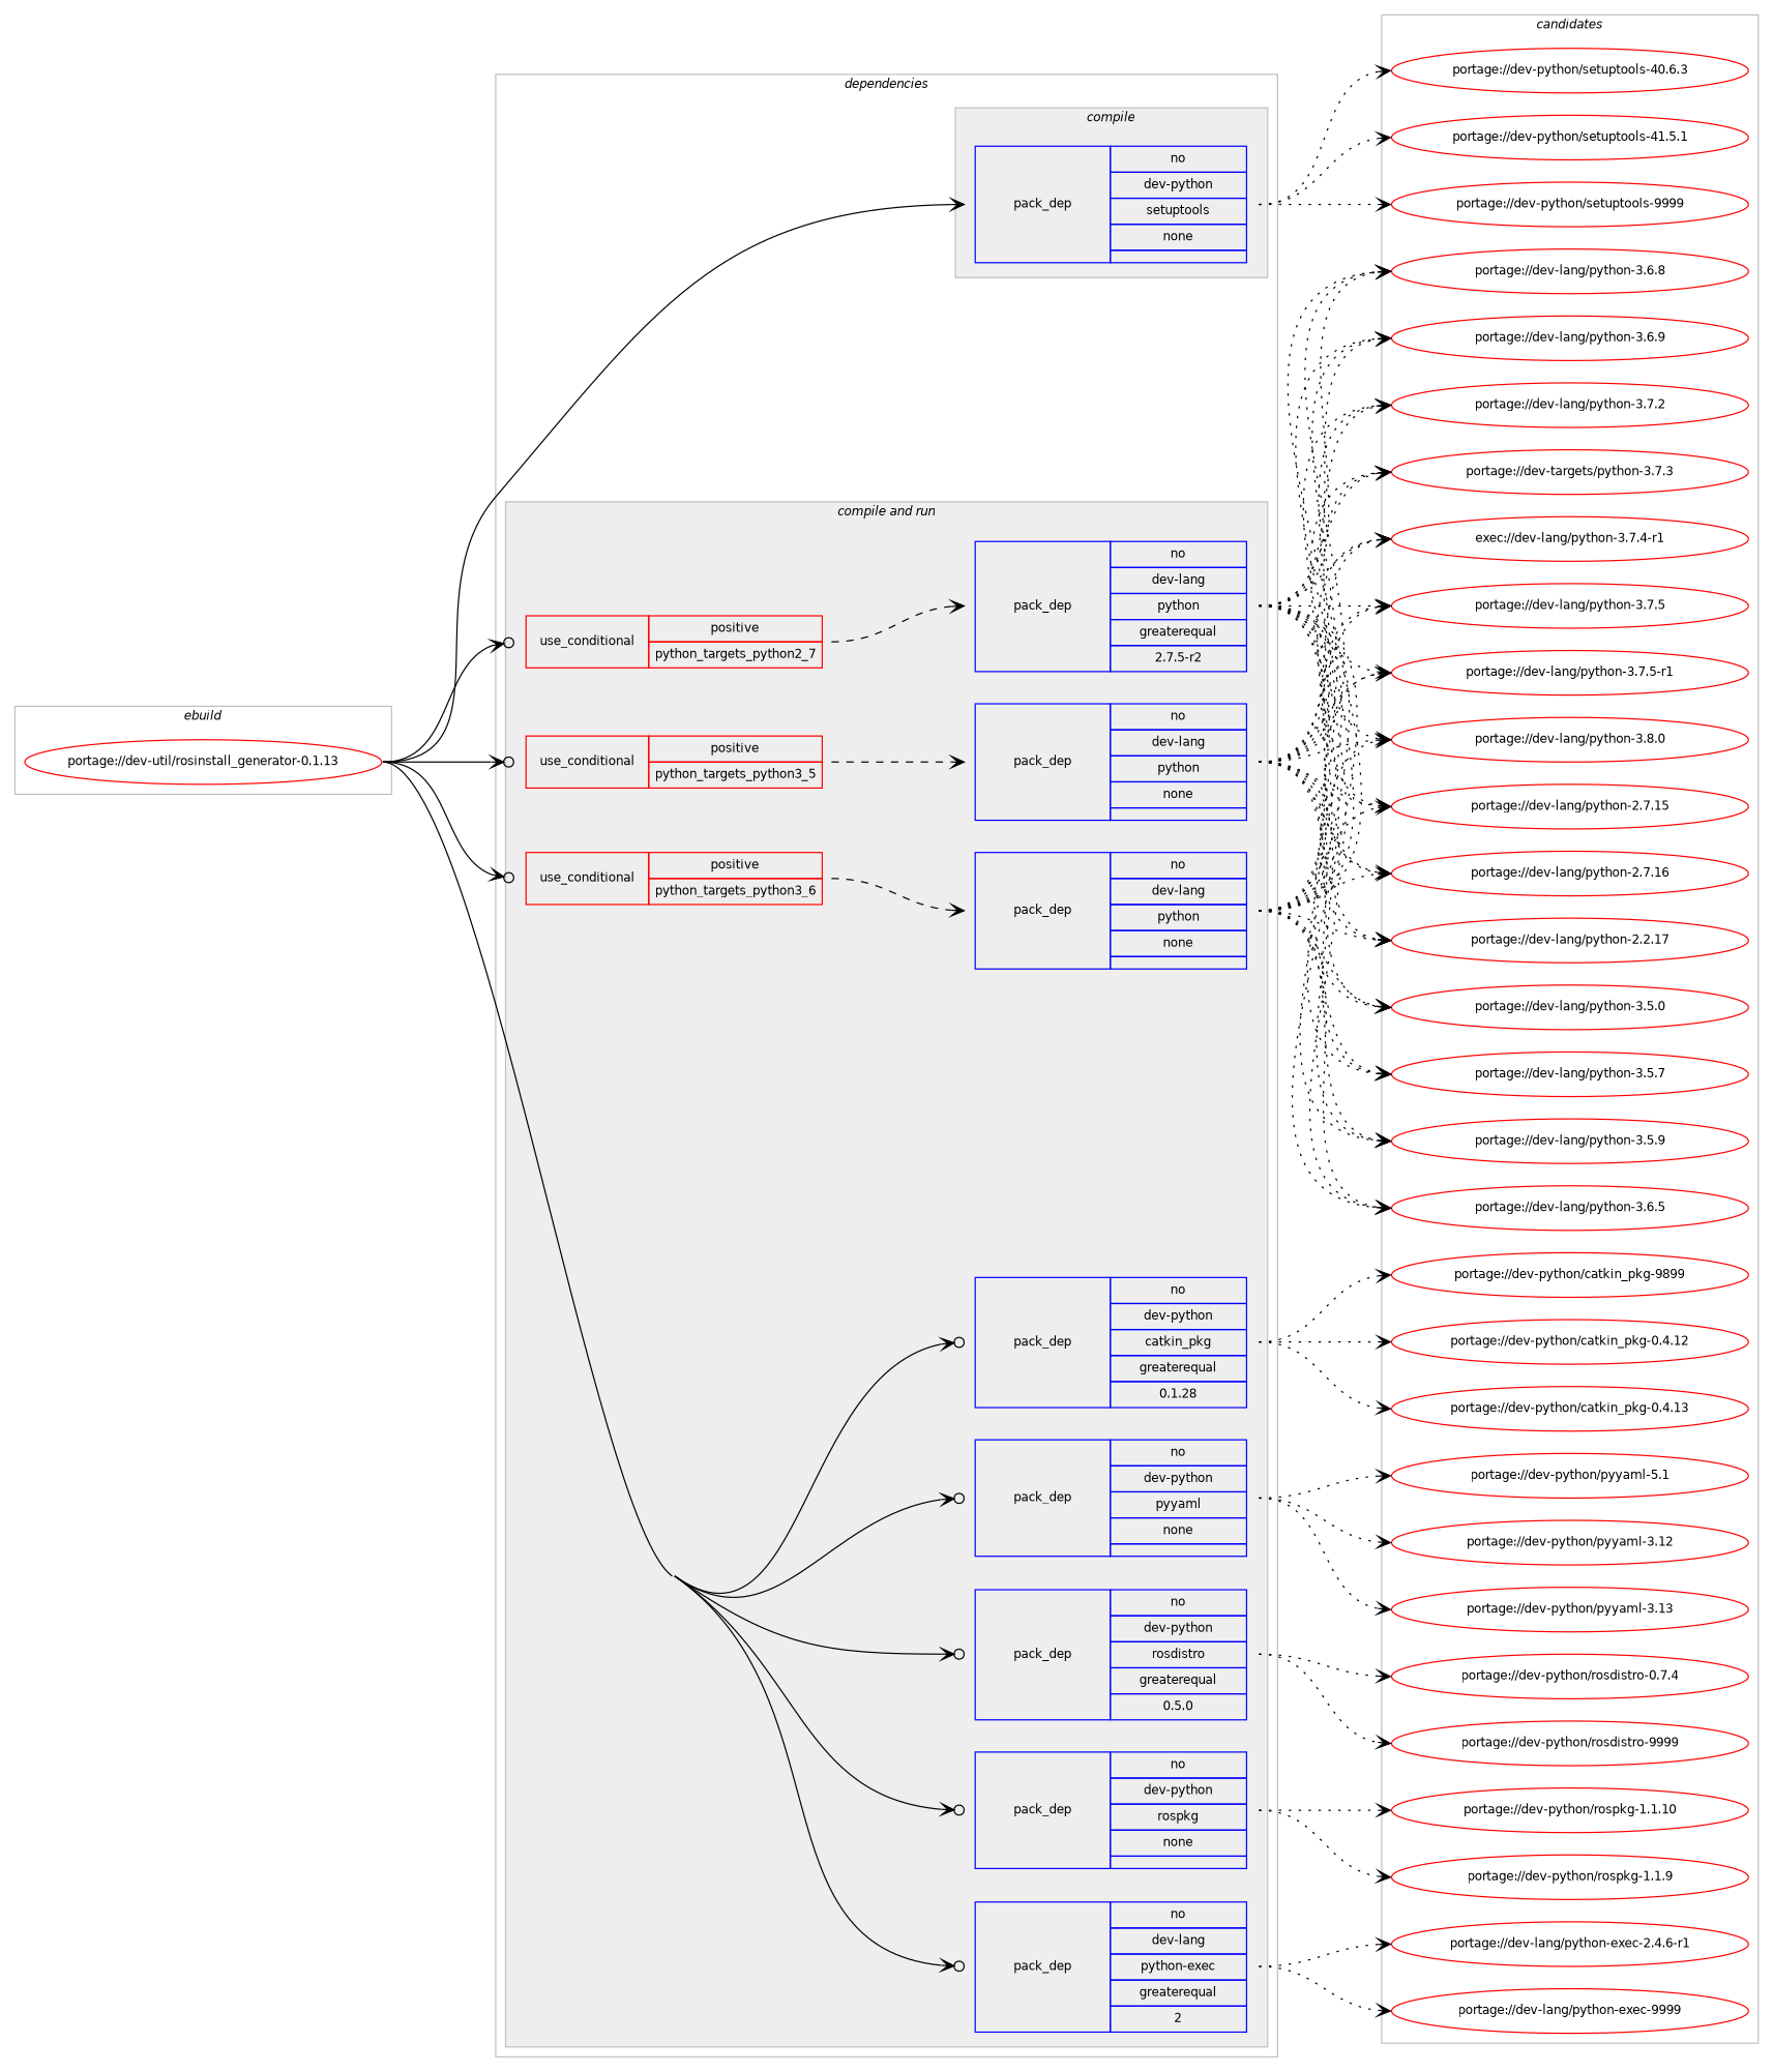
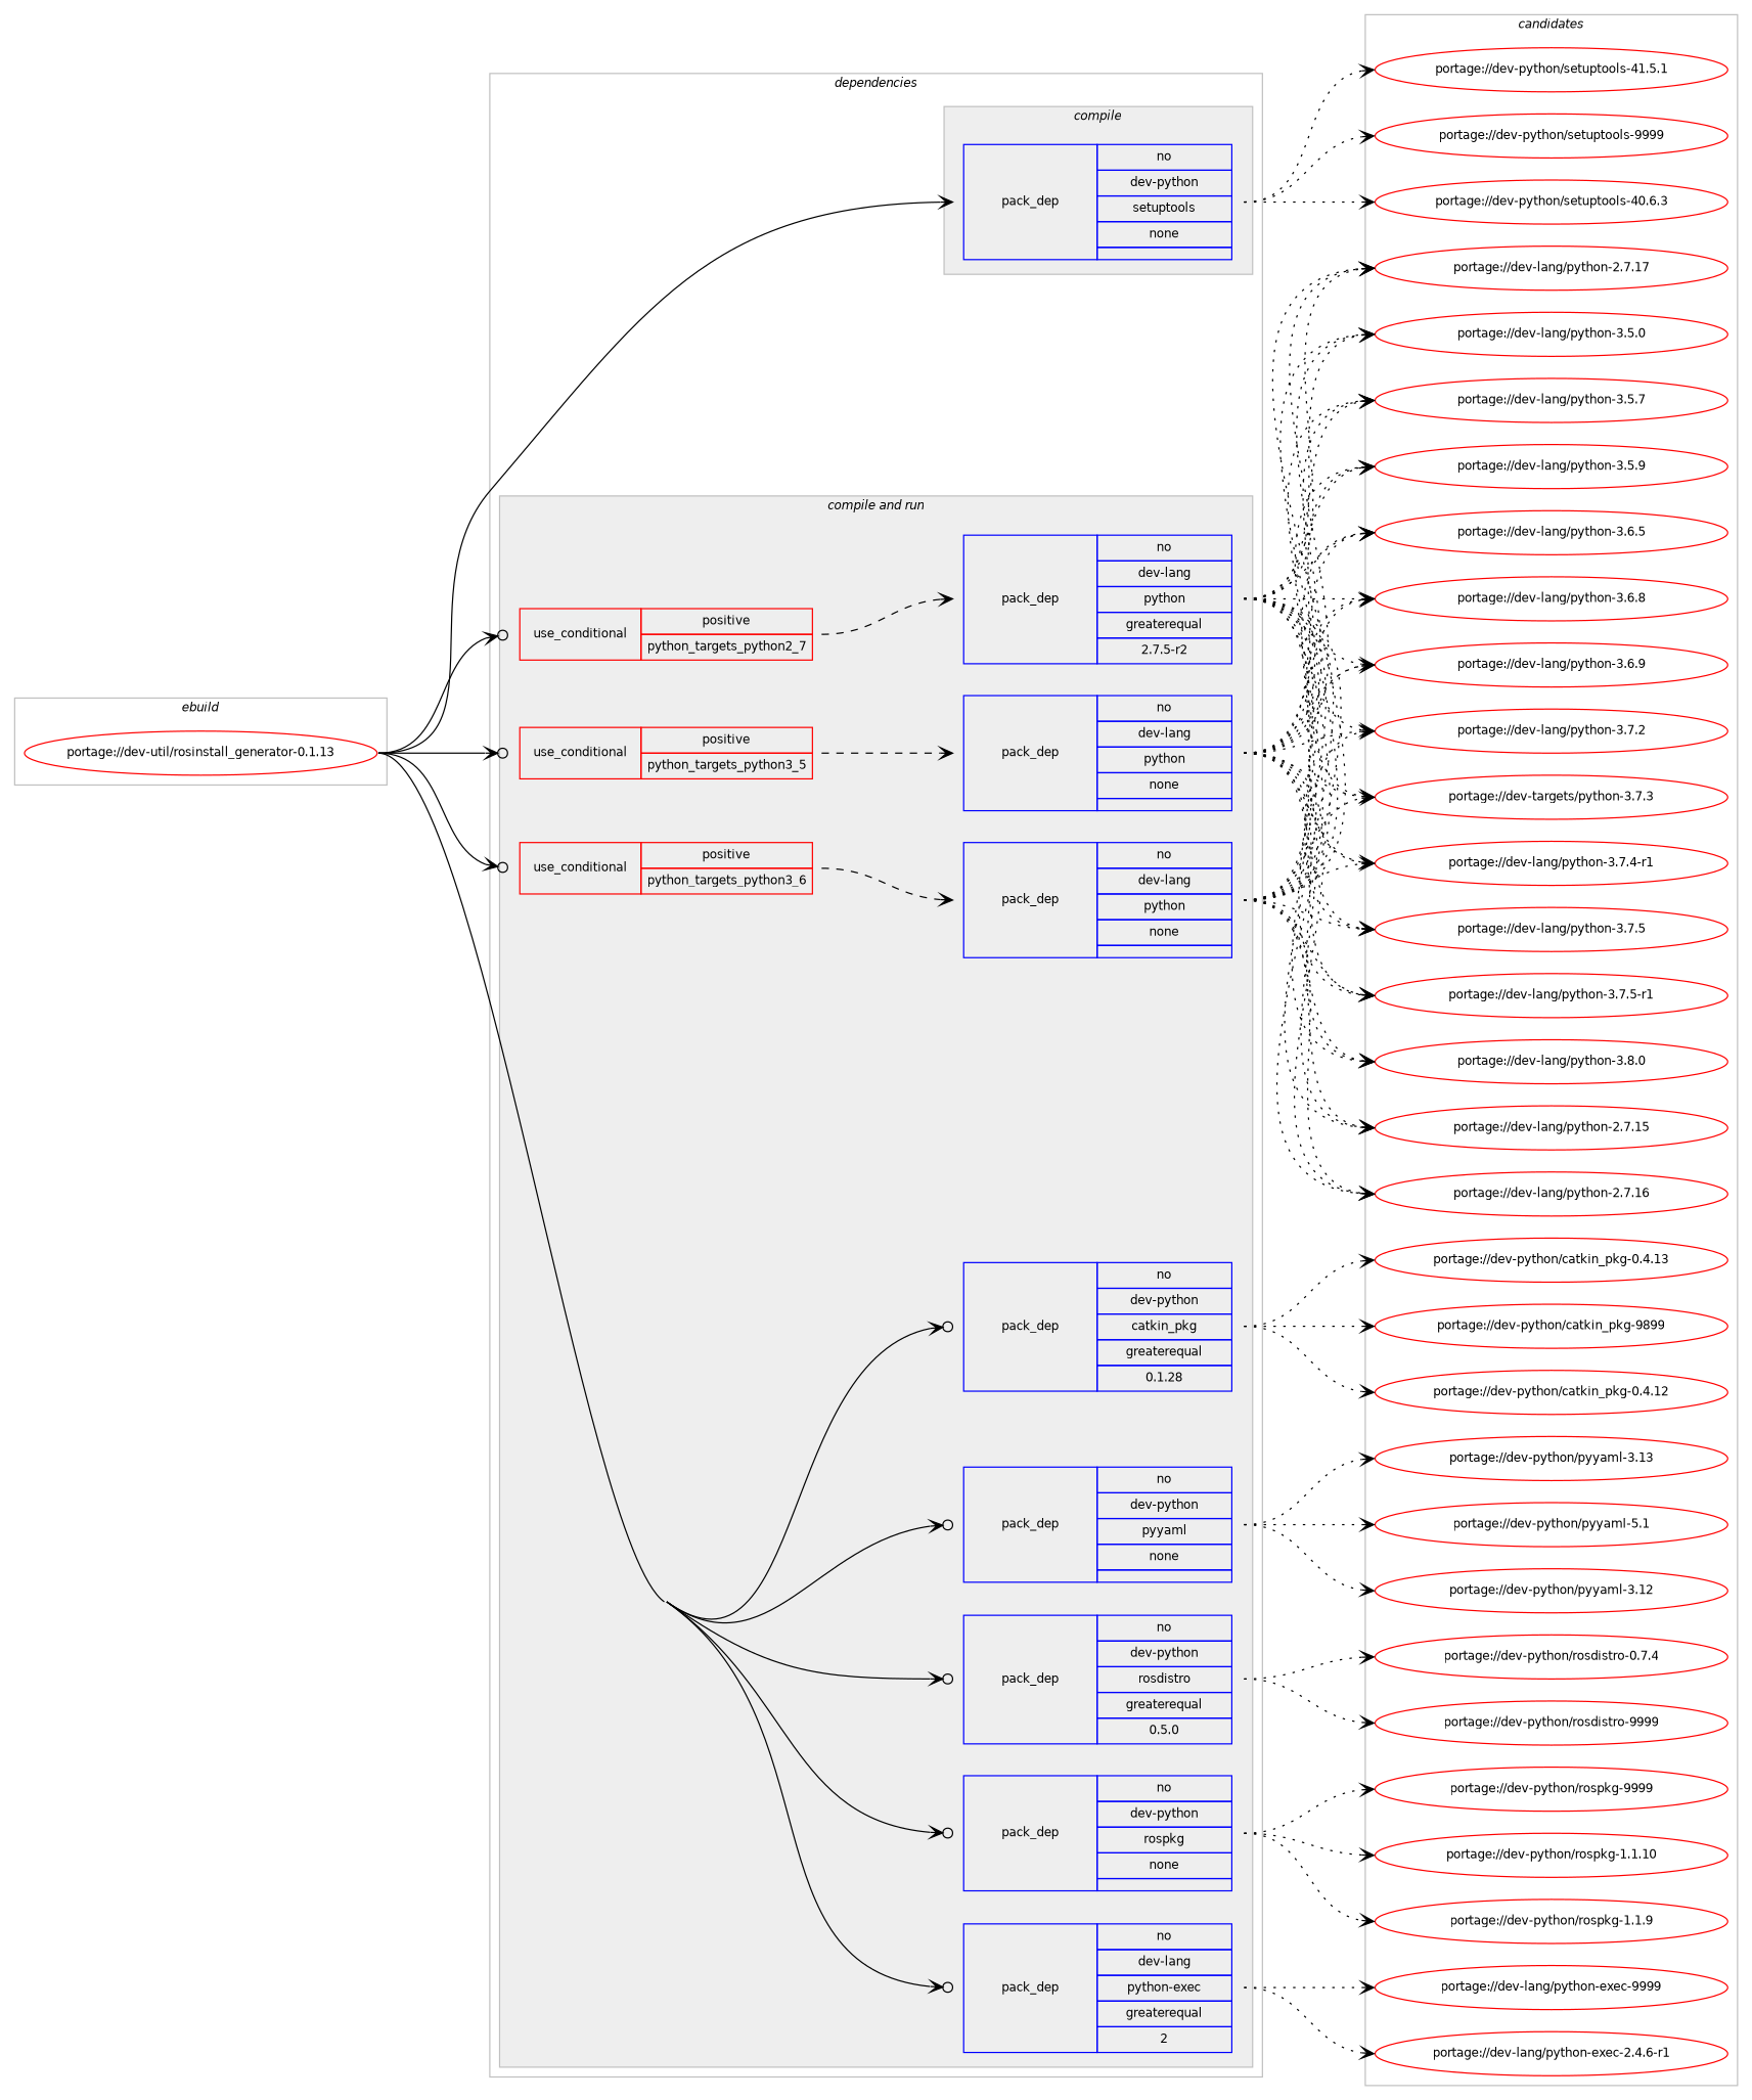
  digraph {
    compound=true
    concentrate=true
    fontname=Helvetica
    fontsize=10
    newrank=true
    rankdir=LR
    ranksep=1.5
    node [color=red fontname=Helvetica fontsize=10]
    edge [arrowhead=vee headport=w style=dotted tailport=e weight=100]
    n1 [label="portage://dev-util/rosinstall_generator-0.1.13" width=4]
    n2 [color=blue label=<<TABLE BORDER="0" CELLBORDER="1" CELLSPACING="0" CELLPADDING="4" WIDTH="220"><TR><TD ROWSPAN="6" CELLPADDING="30">pack_dep</TD></TR><TR><TD WIDTH="110">no</TD></TR><TR><TD>dev-python</TD></TR><TR><TD>setuptools</TD></TR><TR><TD>none</TD></TR><TR><TD></TD></TR></TABLE>> shape=none]
    n3 [color=blue label=<<TABLE BORDER="0" CELLBORDER="1" CELLSPACING="0" CELLPADDING="4" WIDTH="220"><TR><TD ROWSPAN="6" CELLPADDING="30">pack_dep</TD></TR><TR><TD WIDTH="110">no</TD></TR><TR><TD>dev-lang</TD></TR><TR><TD>python</TD></TR><TR><TD>greaterequal</TD></TR><TR><TD>2.7.5-r2</TD></TR></TABLE>> shape=none]
    n4 [label=<<TABLE BORDER="0" CELLBORDER="1" CELLSPACING="0" CELLPADDING="4"><TR><TD ROWSPAN="3" CELLPADDING="10">use_conditional</TD></TR><TR><TD>positive</TD></TR><TR><TD>python_targets_python2_7</TD></TR></TABLE>> shape=none]
    n5 [color=blue label=<<TABLE BORDER="0" CELLBORDER="1" CELLSPACING="0" CELLPADDING="4" WIDTH="220"><TR><TD ROWSPAN="6" CELLPADDING="30">pack_dep</TD></TR><TR><TD WIDTH="110">no</TD></TR><TR><TD>dev-lang</TD></TR><TR><TD>python</TD></TR><TR><TD>none</TD></TR><TR><TD></TD></TR></TABLE>> shape=none]
    n6 [label=<<TABLE BORDER="0" CELLBORDER="1" CELLSPACING="0" CELLPADDING="4"><TR><TD ROWSPAN="3" CELLPADDING="10">use_conditional</TD></TR><TR><TD>positive</TD></TR><TR><TD>python_targets_python3_5</TD></TR></TABLE>> shape=none]
    n7 [color=blue label=<<TABLE BORDER="0" CELLBORDER="1" CELLSPACING="0" CELLPADDING="4" WIDTH="220"><TR><TD ROWSPAN="6" CELLPADDING="30">pack_dep</TD></TR><TR><TD WIDTH="110">no</TD></TR><TR><TD>dev-lang</TD></TR><TR><TD>python</TD></TR><TR><TD>none</TD></TR><TR><TD></TD></TR></TABLE>> shape=none]
    n8 [label=<<TABLE BORDER="0" CELLBORDER="1" CELLSPACING="0" CELLPADDING="4"><TR><TD ROWSPAN="3" CELLPADDING="10">use_conditional</TD></TR><TR><TD>positive</TD></TR><TR><TD>python_targets_python3_6</TD></TR></TABLE>> shape=none]
    n9 [color=blue label=<<TABLE BORDER="0" CELLBORDER="1" CELLSPACING="0" CELLPADDING="4" WIDTH="220"><TR><TD ROWSPAN="6" CELLPADDING="30">pack_dep</TD></TR><TR><TD WIDTH="110">no</TD></TR><TR><TD>dev-python</TD></TR><TR><TD>rospkg</TD></TR><TR><TD>none</TD></TR><TR><TD></TD></TR></TABLE>> shape=none]
    n10 [color=blue label=<<TABLE BORDER="0" CELLBORDER="1" CELLSPACING="0" CELLPADDING="4" WIDTH="220"><TR><TD ROWSPAN="6" CELLPADDING="30">pack_dep</TD></TR><TR><TD WIDTH="110">no</TD></TR><TR><TD>dev-lang</TD></TR><TR><TD>python-exec</TD></TR><TR><TD>greaterequal</TD></TR><TR><TD>2</TD></TR></TABLE>> shape=none]
    n11 [color=blue label=<<TABLE BORDER="0" CELLBORDER="1" CELLSPACING="0" CELLPADDING="4" WIDTH="220"><TR><TD ROWSPAN="6" CELLPADDING="30">pack_dep</TD></TR><TR><TD WIDTH="110">no</TD></TR><TR><TD>dev-python</TD></TR><TR><TD>catkin_pkg</TD></TR><TR><TD>greaterequal</TD></TR><TR><TD>0.1.28</TD></TR></TABLE>> shape=none]
    n12 [color=blue label=<<TABLE BORDER="0" CELLBORDER="1" CELLSPACING="0" CELLPADDING="4" WIDTH="220"><TR><TD ROWSPAN="6" CELLPADDING="30">pack_dep</TD></TR><TR><TD WIDTH="110">no</TD></TR><TR><TD>dev-python</TD></TR><TR><TD>pyyaml</TD></TR><TR><TD>none</TD></TR><TR><TD></TD></TR></TABLE>> shape=none]
    n13 [color=blue label=<<TABLE BORDER="0" CELLBORDER="1" CELLSPACING="0" CELLPADDING="4" WIDTH="220"><TR><TD ROWSPAN="6" CELLPADDING="30">pack_dep</TD></TR><TR><TD WIDTH="110">no</TD></TR><TR><TD>dev-python</TD></TR><TR><TD>rosdistro</TD></TR><TR><TD>greaterequal</TD></TR><TR><TD>0.5.0</TD></TR></TABLE>> shape=none]
    n14 [label="portage://dev-python/setuptools-40.6.3" width=4]
    n15 [label="portage://dev-python/setuptools-41.5.1" width=4]
    n16 [label="portage://dev-python/setuptools-9999" width=4]
    n17 [label="portage://dev-lang/python-2.7.15" width=4]
    n18 [label="portage://dev-lang/python-2.7.16" width=4]
-   n19 [label="portage://dev-lang/python-2.2.17" width=4]
+   n19 [label="portage://dev-lang/python-2.7.17" width=4]
    n20 [label="portage://dev-lang/python-3.5.0" width=4]
    n21 [label="portage://dev-lang/python-3.5.7" width=4]
    n22 [label="portage://dev-lang/python-3.5.9" width=4]
    n23 [label="portage://dev-lang/python-3.6.5" width=4]
    n24 [label="portage://dev-lang/python-3.6.8" width=4]
    n25 [label="portage://dev-lang/python-3.6.9" width=4]
    n26 [label="portage://dev-lang/python-3.7.2" width=4]
    n27 [label="portage://dev-targets/python-3.7.3" width=4]
-   n28 [label="exec://dev-lang/python-3.7.4-r1" width=4]
+   n28 [label="portage://dev-lang/python-3.7.4-r1" width=4]
    n29 [label="portage://dev-lang/python-3.7.5" width=4]
    n30 [label="portage://dev-lang/python-3.7.5-r1" width=4]
    n31 [label="portage://dev-lang/python-3.8.0" width=4]
    n32 [label="portage://dev-lang/python-exec-2.4.6-r1" width=4]
    n33 [label="portage://dev-lang/python-exec-9999" width=4]
    n34 [label="portage://dev-python/catkin_pkg-0.4.12" width=4]
    n35 [label="portage://dev-python/catkin_pkg-0.4.13" width=4]
    n36 [label="portage://dev-python/catkin_pkg-9899" width=4]
    n37 [label="portage://dev-python/pyyaml-3.12" width=4]
    n38 [label="portage://dev-python/pyyaml-3.13" width=4]
    n39 [label="portage://dev-python/pyyaml-5.1" width=4]
    n40 [label="portage://dev-python/rosdistro-0.7.4" width=4]
    n41 [label="portage://dev-python/rosdistro-9999" width=4]
    n42 [label="portage://dev-python/rospkg-1.1.10" width=4]
    n43 [label="portage://dev-python/rospkg-1.1.9" width=4]
+   n44 [label="portage://dev-python/rospkg-9999" width=4]
    subgraph cluster_1 {
      color=gray
      label=<<i>ebuild</i>>
      rank=same
      n1
    }
    subgraph cluster_2 {
      color=gray
      label=<<i>dependencies</i>>
      subgraph cluster_3 {
        color=gray
        fillcolor="#eeeeee"
        label=<<i>compile</i>>
        style=filled
        subgraph sub_4 {
          color=gray
          fillcolor="#eeeeee"
          label=<<i>compile</i>>
          style=filled
          n2
        }
      }
      subgraph cluster_5 {
        color=gray
        fillcolor="#eeeeee"
        label=<<i>compile and run</i>>
        style=filled
        subgraph sub_6 {
          color=gray
          fillcolor="#eeeeee"
          label=<<i>compile and run</i>>
          style=filled
          n4
          subgraph sub_7 {
            color=gray
            fillcolor="#eeeeee"
            label=<<i>compile and run</i>>
            style=filled
            n3
          }
        }
        subgraph sub_8 {
          color=gray
          fillcolor="#eeeeee"
          label=<<i>compile and run</i>>
          style=filled
          n6
          subgraph sub_9 {
            color=gray
            fillcolor="#eeeeee"
            label=<<i>compile and run</i>>
            style=filled
            n5
          }
        }
        subgraph sub_10 {
          color=gray
          fillcolor="#eeeeee"
          label=<<i>compile and run</i>>
          style=filled
          n8
          subgraph sub_11 {
            color=gray
            fillcolor="#eeeeee"
            label=<<i>compile and run</i>>
            style=filled
            n7
          }
        }
        subgraph sub_12 {
          color=gray
          fillcolor="#eeeeee"
          label=<<i>compile and run</i>>
          style=filled
          n9
        }
        subgraph sub_13 {
          color=gray
          fillcolor="#eeeeee"
          label=<<i>compile and run</i>>
          style=filled
          n10
        }
        subgraph sub_14 {
          color=gray
          fillcolor="#eeeeee"
          label=<<i>compile and run</i>>
          style=filled
          n11
        }
        subgraph sub_15 {
          color=gray
          fillcolor="#eeeeee"
          label=<<i>compile and run</i>>
          style=filled
          n12
        }
        subgraph sub_16 {
          color=gray
          fillcolor="#eeeeee"
          label=<<i>compile and run</i>>
          style=filled
          n13
        }
      }
      subgraph cluster_17 {
        color=gray
        fillcolor="#eeeeee"
        label=<<i>run</i>>
        style=filled
      }
    }
    subgraph cluster_18 {
      color=gray
      label=<<i>candidates</i>>
      rank=same
      subgraph sub_19 {
        color=black
        label=<<i>candidates</i>>
        nodesep=1
        rank=same
        n14
        n15
        n16
      }
      subgraph sub_20 {
        color=black
        label=<<i>candidates</i>>
        nodesep=1
        rank=same
        n17
        n18
        n19
        n20
        n21
        n22
        n23
        n24
        n25
        n26
        n27
        n28
        n29
        n30
        n31
      }
      subgraph sub_21 {
        color=black
        label=<<i>candidates</i>>
        nodesep=1
        rank=same
        n17
        n18
        n19
        n20
        n21
        n22
        n23
        n24
        n25
        n26
        n27
        n28
        n29
        n30
        n31
      }
      subgraph sub_22 {
        color=black
        label=<<i>candidates</i>>
        nodesep=1
        rank=same
        n17
        n18
        n19
        n20
        n21
        n22
        n23
        n24
        n25
        n26
        n27
        n28
        n29
        n30
        n31
      }
      subgraph sub_23 {
        color=black
        label=<<i>candidates</i>>
        nodesep=1
        rank=same
        n32
        n33
      }
      subgraph sub_24 {
        color=black
        label=<<i>candidates</i>>
        nodesep=1
        rank=same
        n34
        n35
        n36
      }
      subgraph sub_25 {
        color=black
        label=<<i>candidates</i>>
        nodesep=1
        rank=same
        n37
        n38
        n39
      }
      subgraph sub_26 {
        color=black
        label=<<i>candidates</i>>
        nodesep=1
        rank=same
        n40
        n41
      }
      subgraph sub_27 {
        color=black
        label=<<i>candidates</i>>
        nodesep=1
        rank=same
        n42
        n43
+       n44
      }
    }
    n1 -> n2 [style=solid weight=20]
    n1 -> n4 [arrowhead=odotvee style=solid weight=20]
    n1 -> n6 [arrowhead=odotvee style=solid weight=20]
    n1 -> n8 [arrowhead=odotvee style=solid weight=20]
    n1 -> n9 [arrowhead=odotvee style=solid weight=20]
    n1 -> n10 [arrowhead=odotvee style=solid weight=20]
    n1 -> n11 [arrowhead=odotvee style=solid weight=20]
    n1 -> n12 [arrowhead=odotvee style=solid weight=20]
    n1 -> n13 [arrowhead=odotvee style=solid weight=20]
    n2 -> n14
    n2 -> n15
    n2 -> n16
    n3 -> n17
    n3 -> n18
    n3 -> n19
    n3 -> n20
    n3 -> n21
    n3 -> n22
    n3 -> n23
    n3 -> n24
    n3 -> n25
    n3 -> n26
    n3 -> n27
    n3 -> n28
    n3 -> n29
    n3 -> n30
    n3 -> n31
    n4 -> n3 [style=dashed weight=20]
    n5 -> n17
    n5 -> n18
    n5 -> n19
    n5 -> n20
    n5 -> n21
    n5 -> n22
    n5 -> n23
    n5 -> n24
    n5 -> n25
    n5 -> n26
    n5 -> n27
    n5 -> n28
    n5 -> n29
    n5 -> n30
    n5 -> n31
    n6 -> n5 [style=dashed weight=20]
    n7 -> n17
    n7 -> n18
    n7 -> n19
    n7 -> n20
    n7 -> n21
    n7 -> n22
    n7 -> n23
    n7 -> n24
    n7 -> n25
    n7 -> n26
    n7 -> n27
    n7 -> n28
    n7 -> n29
    n7 -> n30
    n7 -> n31
    n8 -> n7 [style=dashed weight=20]
    n9 -> n42
    n9 -> n43
+   n9 -> n44
    n10 -> n32
    n10 -> n33
    n11 -> n34
    n11 -> n35
    n11 -> n36
    n12 -> n37
    n12 -> n38
    n12 -> n39
    n13 -> n40
    n13 -> n41
  }
